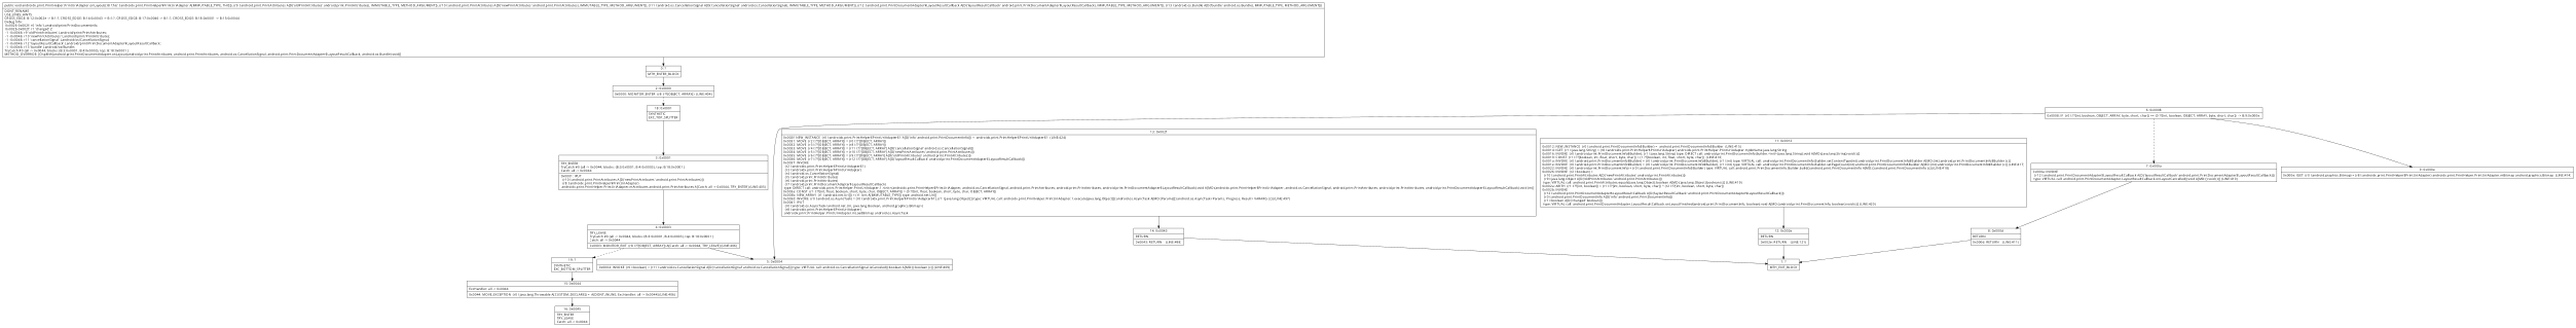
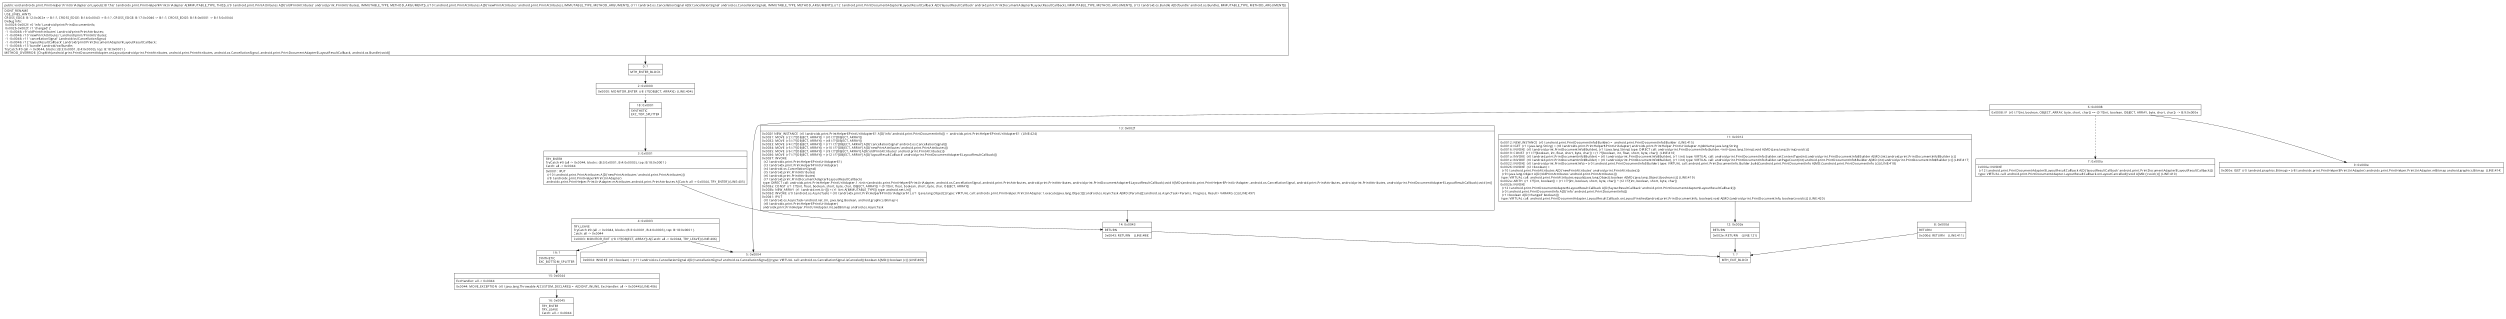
  digraph {
    fontname="Open Sans"
    node [fontname="Open Sans" shape=record]
    edge [fontname="Open Sans"]
    n1 [label="{0\:\ ?|MTH_ENTER_BLOCK\l}"]
    n2 [label="{2\:\ 0x0000|0x0000: MONITOR_ENTER  (r8 I:??[OBJECT, ARRAY])  (LINE:404)\l}"]
    n3 [label="{18\:\ 0x0001|SYNTHETIC\lEXC_TOP_SPLITTER\l}"]
    n4 [label="{3\:\ 0x0001|TRY_ENTER\lTryCatch #0 \{all \-\> 0x0044, blocks: (B:3:0x0001, B:4:0x0003), top: B:18:0x0001 \}\lCatch: all \-\> 0x0044\l|0x0001: IPUT  \l  (r10 I:android.print.PrintAttributes A[D('newPrintAttributes' android.print.PrintAttributes)])\l  (r8 I:androidx.print.PrintHelper$PrintUriAdapter)\l androidx.print.PrintHelper.PrintUriAdapter.mAttributes android.print.PrintAttributes A[Catch: all \-\> 0x0044, TRY_ENTER] (LINE:405)\l}"]
    n5 [label="{4\:\ 0x0003|TRY_LEAVE\lTryCatch #0 \{all \-\> 0x0044, blocks: (B:3:0x0001, B:4:0x0003), top: B:18:0x0001 \}\lCatch: all \-\> 0x0044\l|0x0003: MONITOR_EXIT  (r8 I:??[OBJECT, ARRAY]) A[Catch: all \-\> 0x0044, TRY_LEAVE] (LINE:406)\l}"]
    n6 [label="{15\:\ 0x0044|ExcHandler: all \-\> 0x0044\l|0x0044: MOVE_EXCEPTION  (r0 I:java.lang.Throwable A[CUSTOM_DECLARE]) =  A[DONT_INLINE, ExcHandler: all \-\> 0x0044] (LINE:406)\l}"]
    n7 [label="{16\:\ 0x0045|TRY_ENTER\lTRY_LEAVE\lCatch: all \-\> 0x0044\l}"]
    n8 [label="{5\:\ 0x0004|0x0004: INVOKE  (r0 I:boolean) = (r11 I:android.os.CancellationSignal A[D('cancellationSignal' android.os.CancellationSignal)]) type: VIRTUAL call: android.os.CancellationSignal.isCanceled():boolean A[MD:():boolean (c)] (LINE:409)\l}"]
    n9 [label="{19\:\ ?|SYNTHETIC\lEXC_BOTTOM_SPLITTER\l}"]
    n10 [label="{6\:\ 0x0008|0x0008: IF  (r0 I:??[int, boolean, OBJECT, ARRAY, byte, short, char]) == (0 ??[int, boolean, OBJECT, ARRAY, byte, short, char])  \-\> B:9:0x000e \l}"]
    n11 [label="{7\:\ 0x000a|0x000a: INVOKE  \l  (r12 I:android.print.PrintDocumentAdapter$LayoutResultCallback A[D('layoutResultCallback' android.print.PrintDocumentAdapter$LayoutResultCallback)])\l type: VIRTUAL call: android.print.PrintDocumentAdapter.LayoutResultCallback.onLayoutCancelled():void A[MD:():void (c)] (LINE:410)\l}"]
    n12 [label="{9\:\ 0x000e|0x000e: IGET  (r0 I:android.graphics.Bitmap) = (r8 I:androidx.print.PrintHelper$PrintUriAdapter) androidx.print.PrintHelper.PrintUriAdapter.mBitmap android.graphics.Bitmap  (LINE:414)\l}"]
    n13 [label="{8\:\ 0x000d|RETURN\l|0x000d: RETURN    (LINE:411)\l}"]
    n14 [label="{1\:\ ?|MTH_EXIT_BLOCK\l}"]
    n15 [label="{11\:\ 0x0012|0x0012: NEW_INSTANCE  (r0 I:android.print.PrintDocumentInfo$Builder) =  android.print.PrintDocumentInfo$Builder  (LINE:415)\l0x0014: IGET  (r1 I:java.lang.String) = (r8 I:androidx.print.PrintHelper$PrintUriAdapter) androidx.print.PrintHelper.PrintUriAdapter.mJobName java.lang.String \l0x0016: INVOKE  (r0 I:android.print.PrintDocumentInfo$Builder), (r1 I:java.lang.String) type: DIRECT call: android.print.PrintDocumentInfo.Builder.\<init\>(java.lang.String):void A[MD:(java.lang.String):void (c)]\l0x0019: CONST  (r1 I:??[boolean, int, float, short, byte, char]) = (1 ??[boolean, int, float, short, byte, char])  (LINE:416)\l0x001a: INVOKE  (r0 I:android.print.PrintDocumentInfo$Builder) = (r0 I:android.print.PrintDocumentInfo$Builder), (r1 I:int) type: VIRTUAL call: android.print.PrintDocumentInfo.Builder.setContentType(int):android.print.PrintDocumentInfo$Builder A[MD:(int):android.print.PrintDocumentInfo$Builder (c)]\l0x001e: INVOKE  (r0 I:android.print.PrintDocumentInfo$Builder) = (r0 I:android.print.PrintDocumentInfo$Builder), (r1 I:int) type: VIRTUAL call: android.print.PrintDocumentInfo.Builder.setPageCount(int):android.print.PrintDocumentInfo$Builder A[MD:(int):android.print.PrintDocumentInfo$Builder (c)] (LINE:417)\l0x0022: INVOKE  (r0 I:android.print.PrintDocumentInfo) = (r0 I:android.print.PrintDocumentInfo$Builder) type: VIRTUAL call: android.print.PrintDocumentInfo.Builder.build():android.print.PrintDocumentInfo A[MD:():android.print.PrintDocumentInfo (c)] (LINE:418)\l0x0026: INVOKE  (r2 I:boolean) = \l  (r10 I:android.print.PrintAttributes A[D('newPrintAttributes' android.print.PrintAttributes)])\l  (r9 I:java.lang.Object A[D('oldPrintAttributes' android.print.PrintAttributes)])\l type: VIRTUAL call: android.print.PrintAttributes.equals(java.lang.Object):boolean A[MD:(java.lang.Object):boolean (c)] (LINE:419)\l0x002a: ARITH  (r1 I:??[int, boolean]) = (r1 I:??[int, boolean, short, byte, char]) ^ (r2 I:??[int, boolean, short, byte, char]) \l0x002b: INVOKE  \l  (r12 I:android.print.PrintDocumentAdapter$LayoutResultCallback A[D('layoutResultCallback' android.print.PrintDocumentAdapter$LayoutResultCallback)])\l  (r0 I:android.print.PrintDocumentInfo A[D('info' android.print.PrintDocumentInfo)])\l  (r1 I:boolean A[D('changed' boolean)])\l type: VIRTUAL call: android.print.PrintDocumentAdapter.LayoutResultCallback.onLayoutFinished(android.print.PrintDocumentInfo, boolean):void A[MD:(android.print.PrintDocumentInfo, boolean):void (c)] (LINE:420)\l}"]
    n16 [label="{12\:\ 0x002e|RETURN\l|0x002e: RETURN    (LINE:121)\l}"]
    n17 [label="{13\:\ 0x002f|0x002f: NEW_INSTANCE  (r0 I:androidx.print.PrintHelper$PrintUriAdapter$1 A[D('info' android.print.PrintDocumentInfo)]) =  androidx.print.PrintHelper$PrintUriAdapter$1  (LINE:424)\l0x0031: MOVE  (r2 I:??[OBJECT, ARRAY]) = (r0 I:??[OBJECT, ARRAY]) \l0x0032: MOVE  (r3 I:??[OBJECT, ARRAY]) = (r8 I:??[OBJECT, ARRAY]) \l0x0033: MOVE  (r4 I:??[OBJECT, ARRAY]) = (r11 I:??[OBJECT, ARRAY] A[D('cancellationSignal' android.os.CancellationSignal)]) \l0x0034: MOVE  (r5 I:??[OBJECT, ARRAY]) = (r10 I:??[OBJECT, ARRAY] A[D('newPrintAttributes' android.print.PrintAttributes)]) \l0x0035: MOVE  (r6 I:??[OBJECT, ARRAY]) = (r9 I:??[OBJECT, ARRAY] A[D('oldPrintAttributes' android.print.PrintAttributes)]) \l0x0036: MOVE  (r7 I:??[OBJECT, ARRAY]) = (r12 I:??[OBJECT, ARRAY] A[D('layoutResultCallback' android.print.PrintDocumentAdapter$LayoutResultCallback)]) \l0x0037: INVOKE  \l  (r2 I:androidx.print.PrintHelper$PrintUriAdapter$1)\l  (r3 I:androidx.print.PrintHelper$PrintUriAdapter)\l  (r4 I:android.os.CancellationSignal)\l  (r5 I:android.print.PrintAttributes)\l  (r6 I:android.print.PrintAttributes)\l  (r7 I:android.print.PrintDocumentAdapter$LayoutResultCallback)\l type: DIRECT call: androidx.print.PrintHelper.PrintUriAdapter.1.\<init\>(androidx.print.PrintHelper$PrintUriAdapter, android.os.CancellationSignal, android.print.PrintAttributes, android.print.PrintAttributes, android.print.PrintDocumentAdapter$LayoutResultCallback):void A[MD:(androidx.print.PrintHelper$PrintUriAdapter, android.os.CancellationSignal, android.print.PrintAttributes, android.print.PrintAttributes, android.print.PrintDocumentAdapter$LayoutResultCallback):void (m)]\l0x003a: CONST  (r1 I:??[int, float, boolean, short, byte, char, OBJECT, ARRAY]) = (0 ??[int, float, boolean, short, byte, char, OBJECT, ARRAY]) \l0x003b: NEW_ARRAY  (r1 I:android.net.Uri[]) = (r1 I:int A[IMMUTABLE_TYPE]) type: android.net.Uri[] \l0x003d: INVOKE  (r0 I:android.os.AsyncTask) = (r0 I:androidx.print.PrintHelper$PrintUriAdapter$1), (r1 I:java.lang.Object[]) type: VIRTUAL call: androidx.print.PrintHelper.PrintUriAdapter.1.execute(java.lang.Object[]):android.os.AsyncTask A[MD:(Params[]):android.os.AsyncTask\<Params, Progress, Result\> VARARG (c)] (LINE:497)\l0x0041: IPUT  \l  (r0 I:android.os.AsyncTask\<android.net.Uri, java.lang.Boolean, android.graphics.Bitmap\>)\l  (r8 I:androidx.print.PrintHelper$PrintUriAdapter)\l androidx.print.PrintHelper.PrintUriAdapter.mLoadBitmap android.os.AsyncTask \l}"]
    n18 [label="{14\:\ 0x0043|RETURN\l|0x0043: RETURN    (LINE:498)\l}"]
    n19 [label="{public void androidx.print.PrintHelper.PrintUriAdapter.onLayout((r8 'this' I:androidx.print.PrintHelper$PrintUriAdapter A[IMMUTABLE_TYPE, THIS]), (r9 I:android.print.PrintAttributes A[D('oldPrintAttributes' android.print.PrintAttributes), IMMUTABLE_TYPE, METHOD_ARGUMENT]), (r10 I:android.print.PrintAttributes A[D('newPrintAttributes' android.print.PrintAttributes), IMMUTABLE_TYPE, METHOD_ARGUMENT]), (r11 I:android.os.CancellationSignal A[D('cancellationSignal' android.os.CancellationSignal), IMMUTABLE_TYPE, METHOD_ARGUMENT]), (r12 I:android.print.PrintDocumentAdapter$LayoutResultCallback A[D('layoutResultCallback' android.print.PrintDocumentAdapter$LayoutResultCallback), IMMUTABLE_TYPE, METHOD_ARGUMENT]), (r13 I:android.os.Bundle A[D('bundle' android.os.Bundle), IMMUTABLE_TYPE, METHOD_ARGUMENT]))  | DONT_RENAME\lUSE_LINES_HINTS\lCROSS_EDGE: B:12:0x002e \-\> B:1:?, CROSS_EDGE: B:14:0x0043 \-\> B:1:?, CROSS_EDGE: B:17:0x0046 \-\> B:1:?, CROSS_EDGE: B:18:0x0001 \-\> B:15:0x0044\lDebug Info:\l  0x0026\-0x002f: r0 'info' Landroid\/print\/PrintDocumentInfo;\l  0x002b\-0x002f: r1 'changed' Z\l  \-1 \-0x0046: r9 'oldPrintAttributes' Landroid\/print\/PrintAttributes;\l  \-1 \-0x0046: r10 'newPrintAttributes' Landroid\/print\/PrintAttributes;\l  \-1 \-0x0046: r11 'cancellationSignal' Landroid\/os\/CancellationSignal;\l  \-1 \-0x0046: r12 'layoutResultCallback' Landroid\/print\/PrintDocumentAdapter$LayoutResultCallback;\l  \-1 \-0x0046: r13 'bundle' Landroid\/os\/Bundle;\lTryCatch #0 \{all \-\> 0x0044, blocks: (B:3:0x0001, B:4:0x0003), top: B:18:0x0001 \}\lMETHOD_OVERRIDE: [ClspMth\{android.print.PrintDocumentAdapter.onLayout(android.print.PrintAttributes, android.print.PrintAttributes, android.os.CancellationSignal, android.print.PrintDocumentAdapter$LayoutResultCallback, android.os.Bundle):void\}]\l}"]
    n1 -> n2
    n2 -> n3 [style=dashed]
    n3 -> n4
-   n4 -> n5
+   n4 -> n18
    n5 -> n8
-   n5 -> n9 [style=dashed]
+   n5 -> n9
    n6 -> n7
    n9 -> n6
    n10 -> n8
    n10 -> n11 [style=dashed]
    n10 -> n12
-   n11 -> n13
    n13 -> n14
    n15 -> n16
    n16 -> n14
    n17 -> n18
    n18 -> n14
    n19 -> n1
  }
